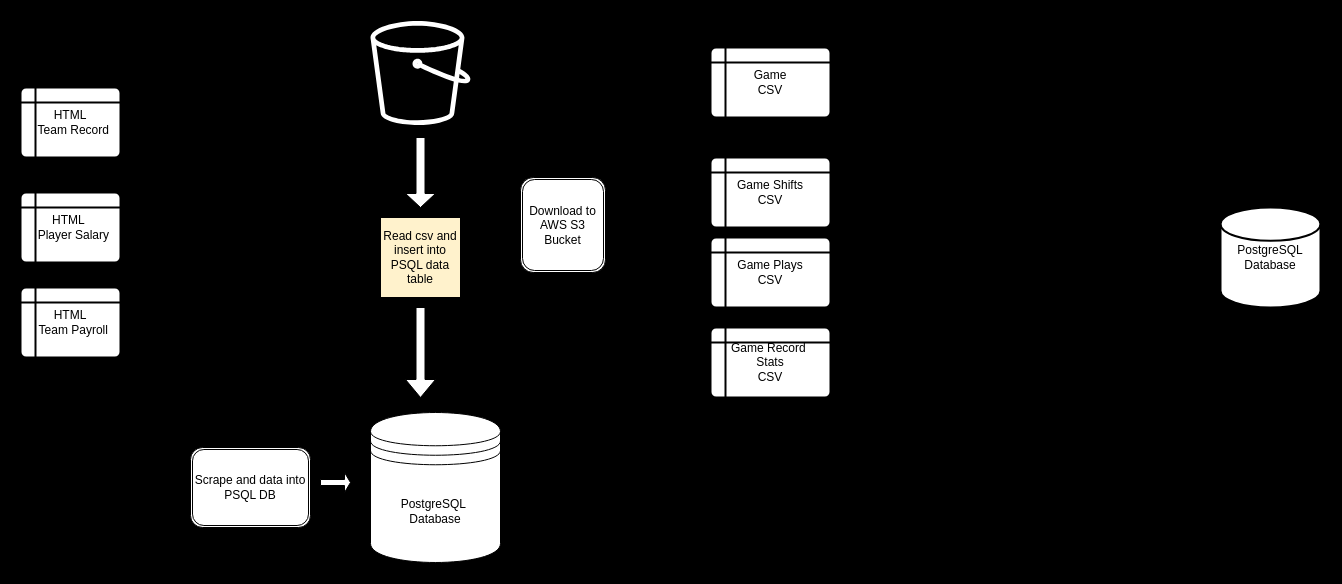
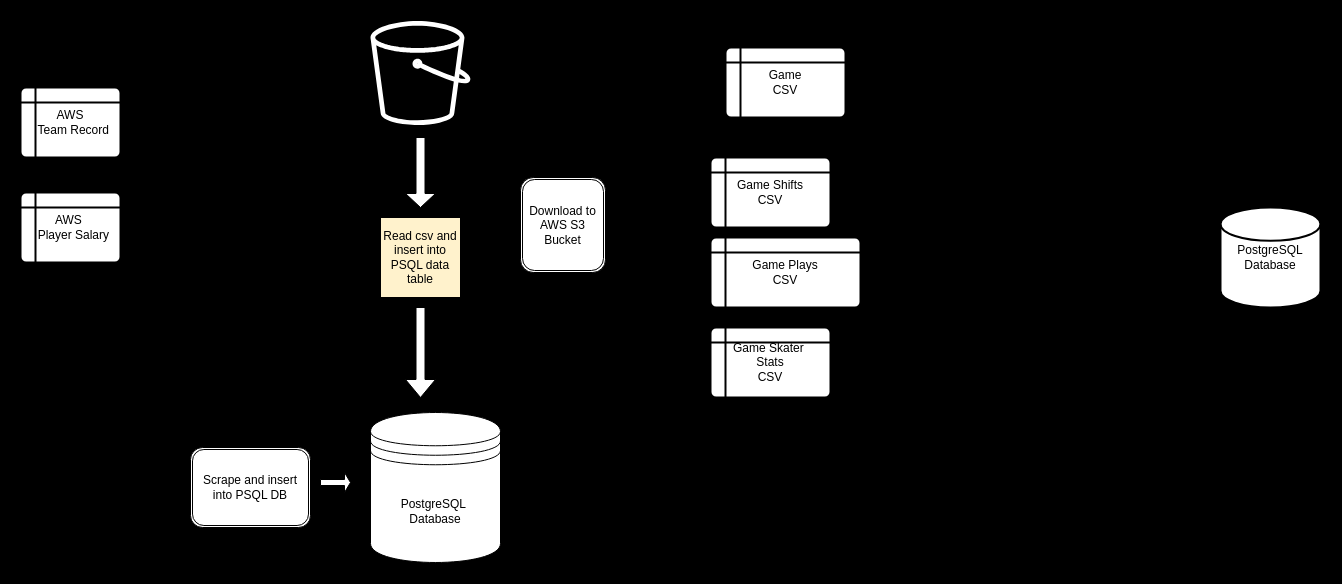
  <mxCell id="0" />
  <mxCell id="1" parent="0" />
  <mxCell id="2" value="" style="sketch=0;outlineConnect=0;dashed=0;verticalLabelPosition=bottom;verticalAlign=top;align=center;html=1;fontSize=12;fontStyle=0;aspect=fixed;pointerEvents=1;shape=mxgraph.aws4.bucket;labelBackgroundColor=none;labelBorderColor=#7a7a7a;" parent="1" vertex="1"><mxGeometry x="370" y="20.5" width="100" height="104" as="geometry" /></mxCell>
  <mxCell id="3" value="PostgreSQL Database" style="strokeWidth=2;html=1;shape=mxgraph.flowchart.database;whiteSpace=wrap;" parent="1" vertex="1"><mxGeometry x="1220" y="207" width="100" height="100" as="geometry" /></mxCell>
- <mxCell id="4" value="HTML&lt;div&gt;&amp;nbsp; Team Record&lt;/div&gt;" style="shape=internalStorage;whiteSpace=wrap;html=1;dx=15;dy=15;rounded=1;arcSize=8;strokeWidth=2;labelBackgroundColor=none;fontColor=default;" parent="1" vertex="1"><mxGeometry x="20" y="87" width="100" height="70" as="geometry" /></mxCell>
- <mxCell id="5" value="HTML&amp;nbsp;&lt;div&gt;&amp;nbsp; Player Salary&lt;/div&gt;" style="shape=internalStorage;whiteSpace=wrap;html=1;dx=15;dy=15;rounded=1;arcSize=8;strokeWidth=2;labelBackgroundColor=none;fontColor=default;" parent="1" vertex="1"><mxGeometry x="20" y="192" width="100" height="70" as="geometry" /></mxCell>
- <mxCell id="6" value="HTML&lt;div&gt;&amp;nbsp; Team Payroll&lt;/div&gt;" style="shape=internalStorage;whiteSpace=wrap;html=1;dx=15;dy=15;rounded=1;arcSize=8;strokeWidth=2;labelBackgroundColor=none;fontColor=default;" parent="1" vertex="1"><mxGeometry x="20" y="287" width="100" height="70" as="geometry" /></mxCell>
- <mxCell id="7" value="Game&lt;div&gt;CSV&lt;/div&gt;" style="shape=internalStorage;whiteSpace=wrap;html=1;dx=15;dy=15;rounded=1;arcSize=8;strokeWidth=2;labelBackgroundColor=none;fontColor=default;" parent="1" vertex="1"><mxGeometry x="710" y="47" width="120" height="70" as="geometry" /></mxCell>
+ <mxCell id="4" value="AWS&lt;div&gt;&amp;nbsp; Team Record&lt;/div&gt;" style="shape=internalStorage;whiteSpace=wrap;html=1;dx=15;dy=15;rounded=1;arcSize=8;strokeWidth=2;labelBackgroundColor=none;fontColor=default;" parent="1" vertex="1"><mxGeometry x="20" y="87" width="100" height="70" as="geometry" /></mxCell>
+ <mxCell id="5" value="AWS&amp;nbsp;&lt;div&gt;&amp;nbsp; Player Salary&lt;/div&gt;" style="shape=internalStorage;whiteSpace=wrap;html=1;dx=15;dy=15;rounded=1;arcSize=8;strokeWidth=2;labelBackgroundColor=none;fontColor=default;" parent="1" vertex="1"><mxGeometry x="20" y="192" width="100" height="70" as="geometry" /></mxCell>
+ <mxCell id="7" value="Game&lt;div&gt;CSV&lt;/div&gt;" style="shape=internalStorage;whiteSpace=wrap;html=1;dx=15;dy=15;rounded=1;arcSize=8;strokeWidth=2;labelBackgroundColor=none;fontColor=default;" parent="1" vertex="1"><mxGeometry x="725" y="47" width="120" height="70" as="geometry" /></mxCell>
  <mxCell id="8" value="" style="shape=singleArrow;direction=south;whiteSpace=wrap;html=1;labelBackgroundColor=none;fontColor=default;" parent="1" vertex="1"><mxGeometry x="405" y="137" width="30" height="70" as="geometry" /></mxCell>
- <mxCell id="9" value="Game Plays&lt;div&gt;CSV&lt;/div&gt;" style="shape=internalStorage;whiteSpace=wrap;html=1;dx=15;dy=15;rounded=1;arcSize=8;strokeWidth=2;labelBackgroundColor=none;fontColor=default;" parent="1" vertex="1"><mxGeometry x="710" y="237" width="120" height="70" as="geometry" /></mxCell>
+ <mxCell id="9" value="Game Plays&lt;div&gt;CSV&lt;/div&gt;" style="shape=internalStorage;whiteSpace=wrap;html=1;dx=15;dy=15;rounded=1;arcSize=8;strokeWidth=2;labelBackgroundColor=none;fontColor=default;" parent="1" vertex="1"><mxGeometry x="710" y="237" width="150" height="70" as="geometry" /></mxCell>
  <mxCell id="10" value="Game Shifts&lt;div&gt;CSV&lt;/div&gt;" style="shape=internalStorage;whiteSpace=wrap;html=1;dx=15;dy=15;rounded=1;arcSize=8;strokeWidth=2;labelBackgroundColor=none;fontColor=default;" parent="1" vertex="1"><mxGeometry x="710" y="157" width="120" height="70" as="geometry" /></mxCell>
- <mxCell id="11" value="Game Record&amp;nbsp;&lt;div&gt;Stats&lt;/div&gt;&lt;div&gt;CSV&lt;/div&gt;" style="shape=internalStorage;whiteSpace=wrap;html=1;dx=15;dy=15;rounded=1;arcSize=8;strokeWidth=2;labelBackgroundColor=none;fontColor=default;" parent="1" vertex="1"><mxGeometry x="710" y="327" width="120" height="70" as="geometry" /></mxCell>
+ <mxCell id="11" value="Game Skater&amp;nbsp;&lt;div&gt;Stats&lt;/div&gt;&lt;div&gt;CSV&lt;/div&gt;" style="shape=internalStorage;whiteSpace=wrap;html=1;dx=15;dy=15;rounded=1;arcSize=8;strokeWidth=2;labelBackgroundColor=none;fontColor=default;" parent="1" vertex="1"><mxGeometry x="710" y="327" width="120" height="70" as="geometry" /></mxCell>
  <mxCell id="12" value="Read csv and insert into PSQL data table" style="whiteSpace=wrap;html=1;aspect=fixed;labelBackgroundColor=none;fontColor=default;fillColor=#fff2cc;" parent="1" vertex="1"><mxGeometry x="380" y="217" width="80" height="80" as="geometry" /></mxCell>
  <mxCell id="13" value="PostgreSQL&amp;nbsp;&lt;div&gt;Database&lt;/div&gt;" style="shape=datastore;whiteSpace=wrap;html=1;labelBackgroundColor=none;fontColor=default;" parent="1" vertex="1"><mxGeometry x="370" y="412" width="130" height="150" as="geometry" /></mxCell>
  <mxCell id="14" value="" style="shape=singleArrow;direction=south;whiteSpace=wrap;html=1;labelBackgroundColor=none;fontColor=default;" parent="1" vertex="1"><mxGeometry x="405" y="307" width="30" height="90" as="geometry" /></mxCell>
  <mxCell id="15" value="" style="shape=curlyBracket;whiteSpace=wrap;html=1;rounded=1;flipH=1;labelPosition=right;verticalLabelPosition=middle;align=left;verticalAlign=middle;labelBackgroundColor=none;fontColor=default;" parent="1" vertex="1"><mxGeometry x="130" y="102" width="80" height="250" as="geometry" /></mxCell>
- <mxCell id="16" value="Scrape and data into PSQL DB" style="shape=ext;double=1;rounded=1;whiteSpace=wrap;html=1;labelBackgroundColor=none;fontColor=default;" parent="1" vertex="1"><mxGeometry x="190" y="447" width="120" height="80" as="geometry" /></mxCell>
+ <mxCell id="16" value="Scrape and insert into PSQL DB" style="shape=ext;double=1;rounded=1;whiteSpace=wrap;html=1;labelBackgroundColor=none;fontColor=default;" parent="1" vertex="1"><mxGeometry x="190" y="447" width="120" height="80" as="geometry" /></mxCell>
  <mxCell id="17" value="" style="shape=singleArrow;whiteSpace=wrap;html=1;labelBackgroundColor=none;fontColor=default;" parent="1" vertex="1"><mxGeometry x="320" y="472" width="30" height="20" as="geometry" /></mxCell>
  <mxCell id="18" value="" style="shape=curlyBracket;whiteSpace=wrap;html=1;rounded=1;labelPosition=left;verticalLabelPosition=middle;align=right;verticalAlign=middle;size=0.5;labelBackgroundColor=none;fontColor=default;" parent="1" vertex="1"><mxGeometry x="650" y="87" width="40" height="280" as="geometry" /></mxCell>
  <mxCell id="19" value="Download to AWS S3 Bucket" style="shape=ext;double=1;rounded=1;whiteSpace=wrap;html=1;labelBackgroundColor=none;fontColor=default;" parent="1" vertex="1"><mxGeometry x="520" y="177" width="85" height="95" as="geometry" /></mxCell>
  <mxCell id="20" value="" style="edgeStyle=segmentEdgeStyle;endArrow=classic;html=1;curved=0;rounded=0;endSize=8;startSize=8;exitX=0.5;exitY=0;exitDx=0;exitDy=0;labelBackgroundColor=none;fontColor=default;" parent="1" source="19" edge="1"><mxGeometry width="50" height="50" relative="1" as="geometry"><mxPoint x="580" y="87" as="sourcePoint" /><mxPoint x="480" y="87" as="targetPoint" /><Array as="points"><mxPoint x="580" y="87" /></Array></mxGeometry></mxCell>
  <mxCell id="21" value="" style="edgeStyle=segmentEdgeStyle;endArrow=classic;html=1;curved=0;rounded=0;endSize=8;startSize=8;" parent="1" source="15" edge="1"><mxGeometry width="50" height="50" relative="1" as="geometry"><mxPoint x="230" y="227" as="sourcePoint" /><mxPoint x="260" y="427" as="targetPoint" /></mxGeometry></mxCell>
